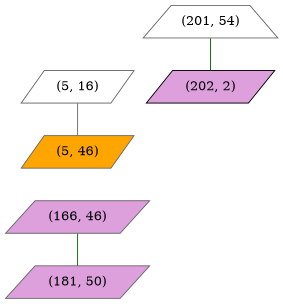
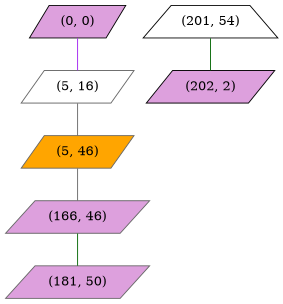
  graph {
    node [color=gray40 fillcolor=plum shape=parallelogram style=filled]
    edge [color=gray40 weight=1]
    "(5, 16)" [fillcolor=white]
+   "(0, 0)" [color=black]
    "(5, 46)" [fillcolor=orange]
    "(166, 46)"
-   "(201, 54)" [fillcolor=white shape=trapezium]
+   "(201, 54)" [color=black fillcolor=white shape=trapezium]
    "(202, 2)" [color=black]
    "(181, 50)"
    "(5, 16)" -- "(5, 46)"
+   "(0, 0)" -- "(5, 16)" [color=purple weight=4]
+   "(5, 46)" -- "(166, 46)"
    "(166, 46)" -- "(181, 50)" [color=darkgreen]
    "(201, 54)" -- "(202, 2)" [color=darkgreen]
  }
